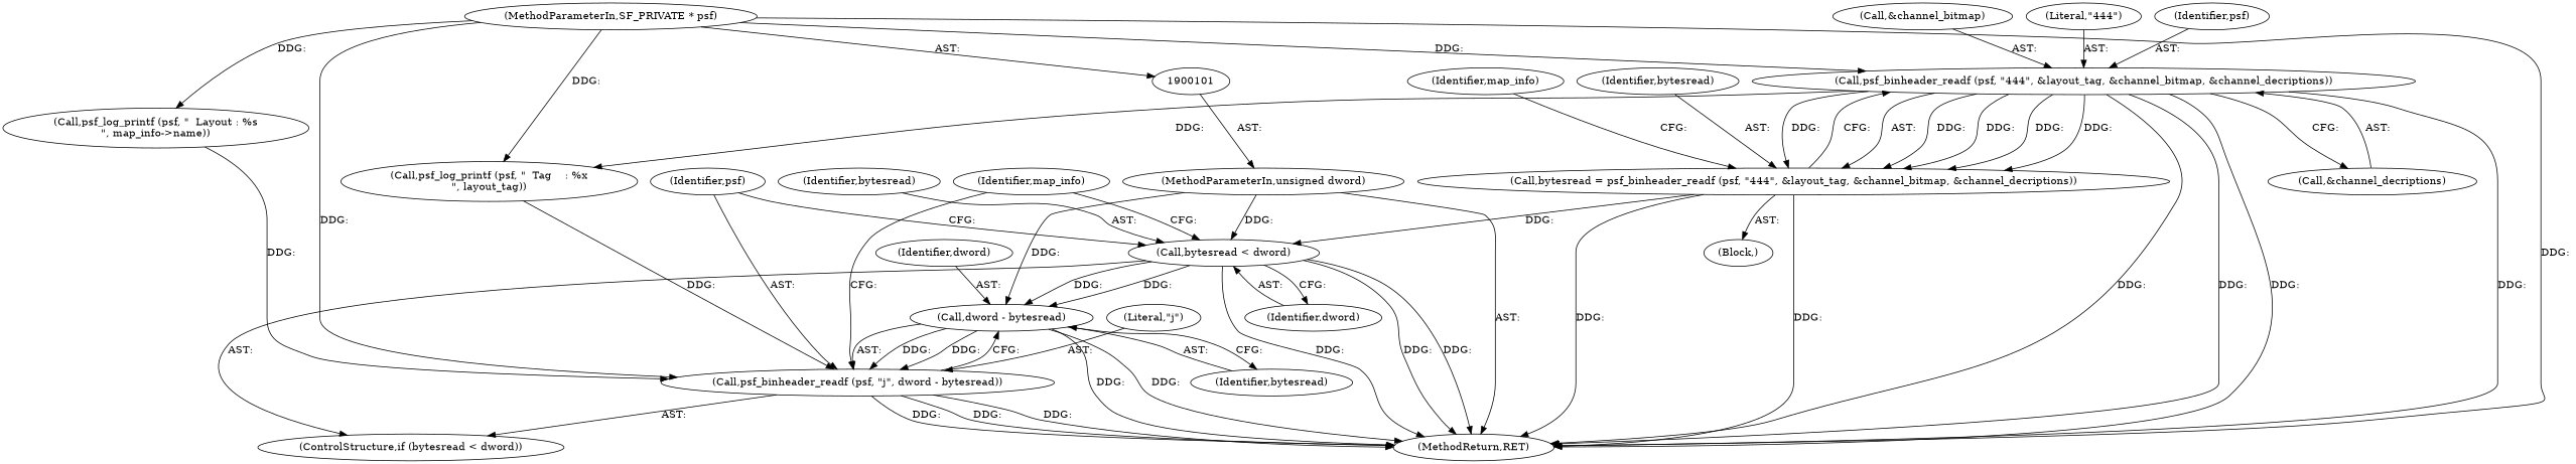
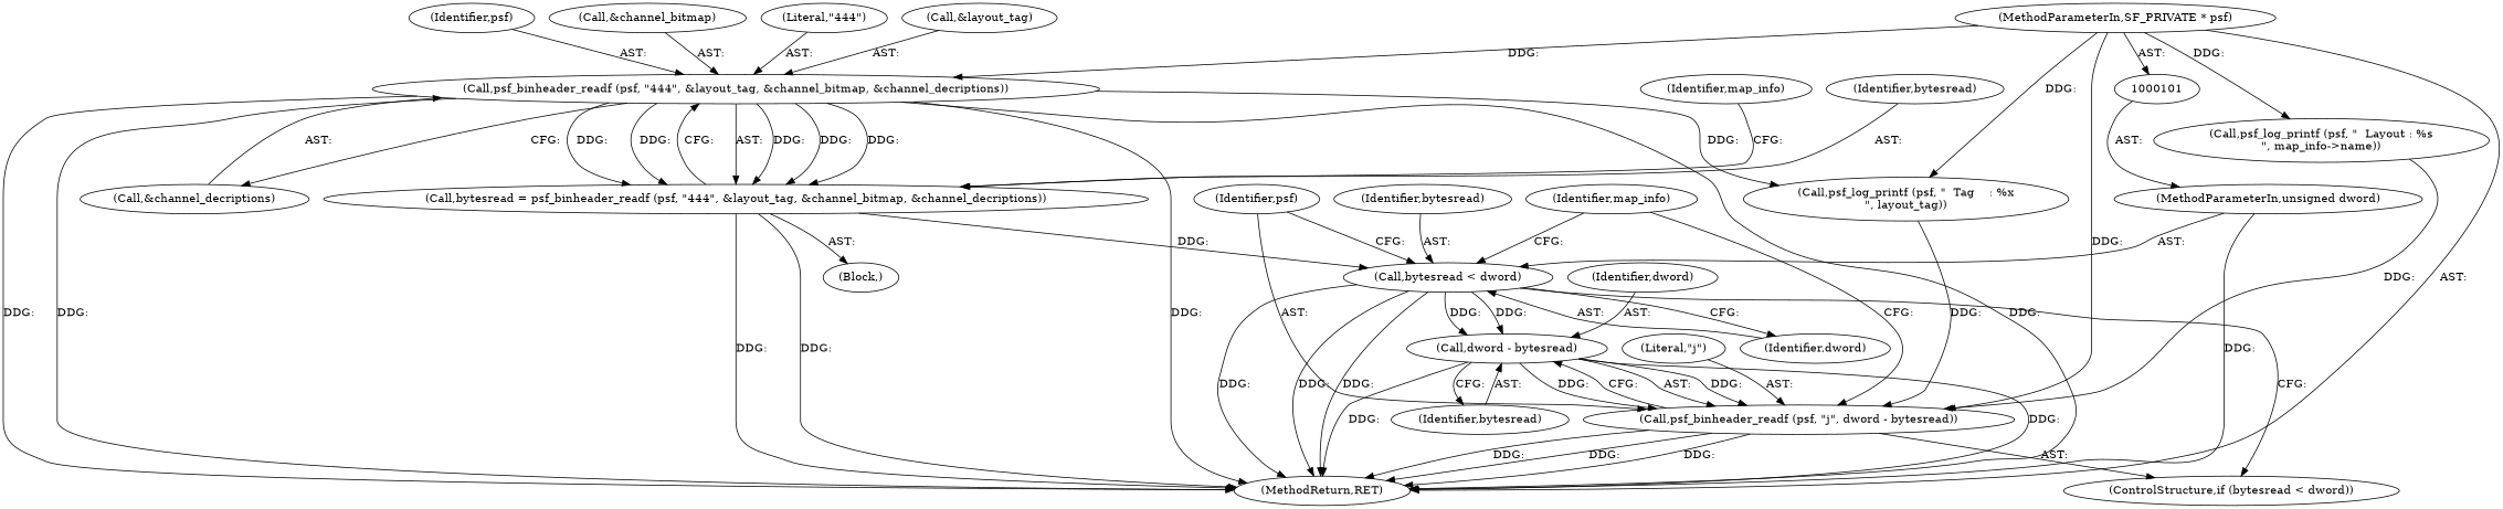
  digraph {
    n1 [label="(Call,bytesread < dword)"]
    n2 [label="(Call,dword - bytesread)"]
    n3 [label="(Identifier,dword)"]
    n4 [label="(ControlStructure,if (bytesread < dword))"]
    n5 [label="(MethodReturn,RET)"]
    n6 [label="(Call,psf_binheader_readf (psf, \"j\", dword - bytesread))"]
    n7 [label="(Identifier,bytesread)"]
    n8 [label="(Call,bytesread = psf_binheader_readf (psf, \"444\", &layout_tag, &channel_bitmap, &channel_decriptions))"]
    n9 [label="(Call,psf_binheader_readf (psf, \"444\", &layout_tag, &channel_bitmap, &channel_decriptions))"]
    n10 [label="(Block,)"]
    n11 [label="(Call,&channel_decriptions)"]
    n12 [label="(Call,psf_log_printf (psf, \"  Tag    : %x\n\", layout_tag))"]
    n13 [label="(MethodParameterIn,SF_PRIVATE * psf)"]
    n14 [label="(Call,psf_log_printf (psf, \"  Layout : %s\n\", map_info->name))"]
-   1000101 [label=1900101]
+   1000101
    n16 [label="(MethodParameterIn,unsigned dword)"]
    n17 [label="(Identifier,dword)"]
    n18 [label="(Identifier,psf)"]
    n19 [label="(Identifier,map_info)"]
    n20 [label="(Identifier,map_info)"]
    n21 [label="(Identifier,psf)"]
    n22 [label="(Literal,\"j\")"]
    n23 [label="(Identifier,bytesread)"]
    n24 [label="(Call,&channel_bitmap)"]
    n25 [label="(Literal,\"444\")"]
+   n26 [label="(Call,&layout_tag)"]
    n27 [label="(Identifier,bytesread)"]
    n1 -> n2 [label="DDG: "]
    n1 -> n2 [label="DDG: "]
    n1 -> n3 [label="CFG: "]
-   n1 -> n4 [label="AST: "]
+   n1 -> n4 [label="CFG: "]
    n1 -> n5 [label="DDG: "]
    n1 -> n5 [label="DDG: "]
    n1 -> n5 [label="DDG: "]
    n2 -> n5 [label="DDG: "]
    n2 -> n5 [label="DDG: "]
    n2 -> n6 [label="AST: "]
    n2 -> n6 [label="DDG: "]
    n2 -> n6 [label="DDG: "]
    n2 -> n7 [label="CFG: "]
    n3 -> n1 [label="AST: "]
    n6 -> n2 [label="CFG: "]
    n6 -> n4 [label="AST: "]
    n6 -> n5 [label="DDG: "]
    n6 -> n5 [label="DDG: "]
    n6 -> n5 [label="DDG: "]
    n7 -> n2 [label="AST: "]
    n8 -> n1 [label="DDG: "]
    n8 -> n5 [label="DDG: "]
    n8 -> n5 [label="DDG: "]
    n8 -> n9 [label="CFG: "]
    n8 -> n10 [label="AST: "]
    n9 -> n5 [label="DDG: "]
    n9 -> n5 [label="DDG: "]
    n9 -> n5 [label="DDG: "]
    n9 -> n5 [label="DDG: "]
    n9 -> n8 [label="AST: "]
    n9 -> n8 [label="DDG: "]
    n9 -> n8 [label="DDG: "]
    n9 -> n8 [label="DDG: "]
    n9 -> n8 [label="DDG: "]
    n9 -> n8 [label="DDG: "]
    n9 -> n11 [label="CFG: "]
    n9 -> n12 [label="DDG: "]
    n11 -> n9 [label="AST: "]
    n12 -> n6 [label="DDG: "]
-   n13 -> n5 [label="DDG: "]
+   n13 -> n5 [label="AST: "]
    n13 -> n6 [label="DDG: "]
    n13 -> n9 [label="DDG: "]
    n13 -> n12 [label="DDG: "]
    n13 -> n14 [label="DDG: "]
    n13 -> 1000101 [label="AST: "]
    n14 -> n6 [label="DDG: "]
    1000101 -> n16 [label="AST: "]
-   n16 -> n1 [label="DDG: "]
-   n16 -> n2 [label="DDG: "]
-   n16 -> n5 [label="AST: "]
+   n16 -> n1 [label="AST: "]
+   n16 -> n5 [label="DDG: "]
    n17 -> n2 [label="AST: "]
    n18 -> n9 [label="AST: "]
    n19 -> n8 [label="CFG: "]
    n20 -> n1 [label="CFG: "]
    n20 -> n6 [label="CFG: "]
    n21 -> n1 [label="CFG: "]
    n21 -> n6 [label="AST: "]
    n22 -> n6 [label="AST: "]
    n23 -> n8 [label="AST: "]
    n24 -> n9 [label="AST: "]
    n25 -> n9 [label="AST: "]
+   n26 -> n9 [label="AST: "]
    n27 -> n1 [label="AST: "]
  }
